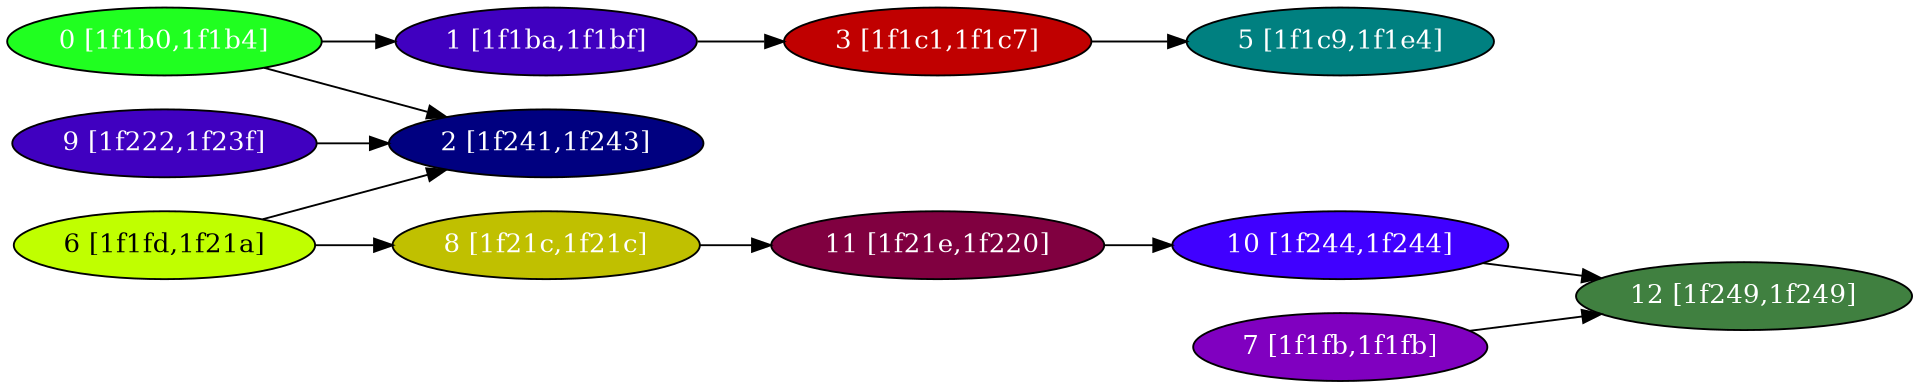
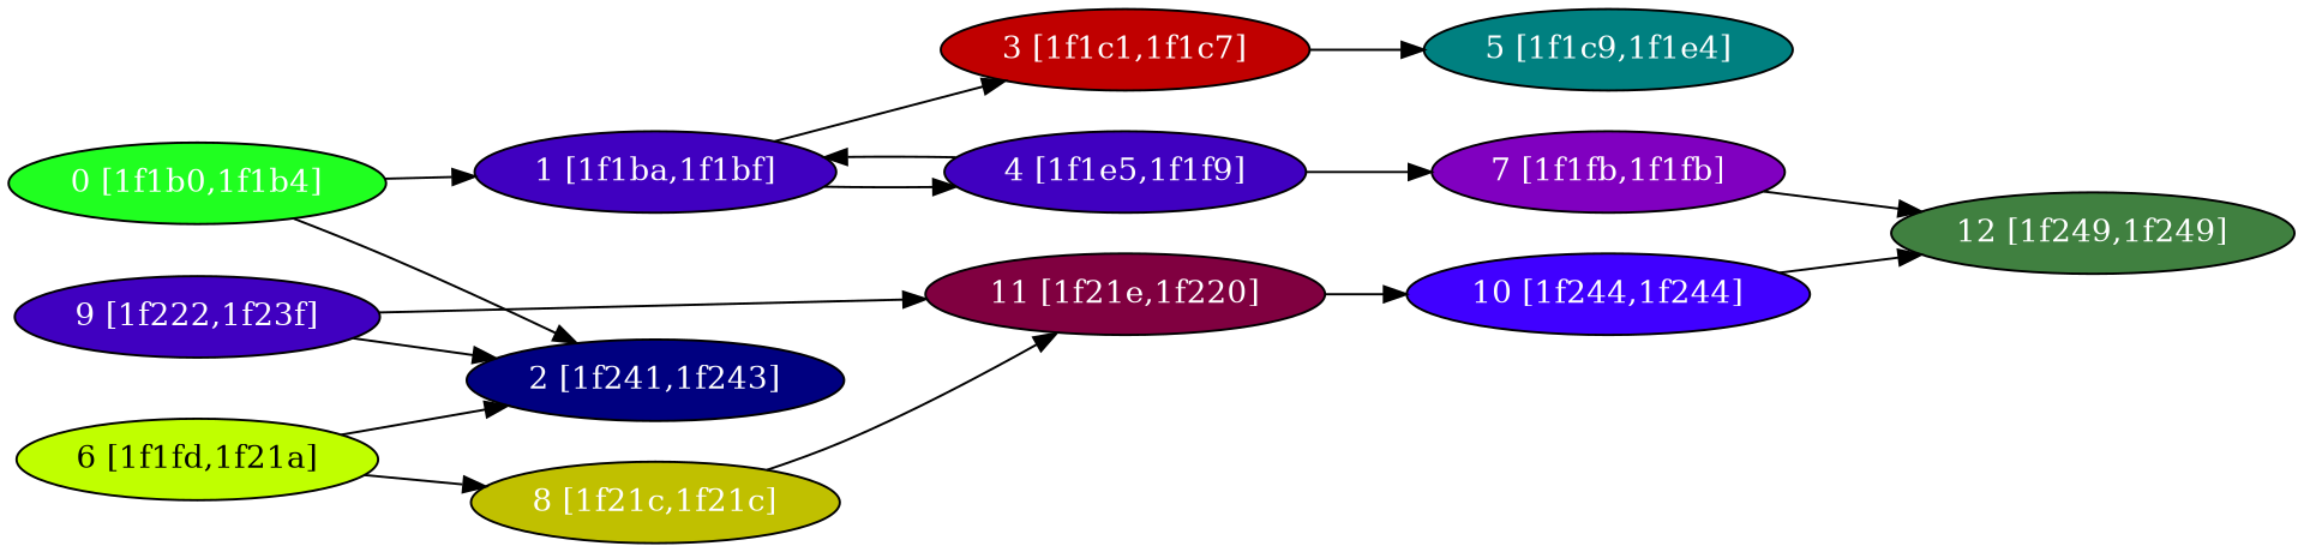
  digraph {
    rankdir=LR
    node [fillcolor="#4000C0" fontcolor="#ffffff" shape=oval style=filled]
    n1 [fillcolor="#20FF20" label="0 [1f1b0,1f1b4]"]
    n2 [label="1 [1f1ba,1f1bf]"]
    n3 [fillcolor="#000080" label="2 [1f241,1f243]"]
    n4 [fillcolor="#C00000" label="3 [1f1c1,1f1c7]"]
+   n5 [label="4 [1f1e5,1f1f9]"]
    n6 [fillcolor="#008080" label="5 [1f1c9,1f1e4]"]
    n7 [fillcolor="#8000C0" label="7 [1f1fb,1f1fb]"]
    n8 [fillcolor="#C0FF00" fontcolor="#000000" label="6 [1f1fd,1f21a]"]
    n9 [fillcolor="#C0C000" label="8 [1f21c,1f21c]"]
    n10 [fillcolor="#408040" label="12 [1f249,1f249]"]
    n11 [fillcolor="#800040" label="11 [1f21e,1f220]"]
    n12 [fillcolor="#4000FF" label="10 [1f244,1f244]"]
    n13 [label="9 [1f222,1f23f]"]
    n1 -> n2
    n1 -> n3
    n2 -> n4
+   n2 -> n5
    n4 -> n6
+   n5 -> n2
+   n5 -> n7
    n7 -> n10
    n8 -> n3
    n8 -> n9
    n9 -> n11
    n11 -> n12
    n12 -> n10
    n13 -> n3
+   n13 -> n11
  }
